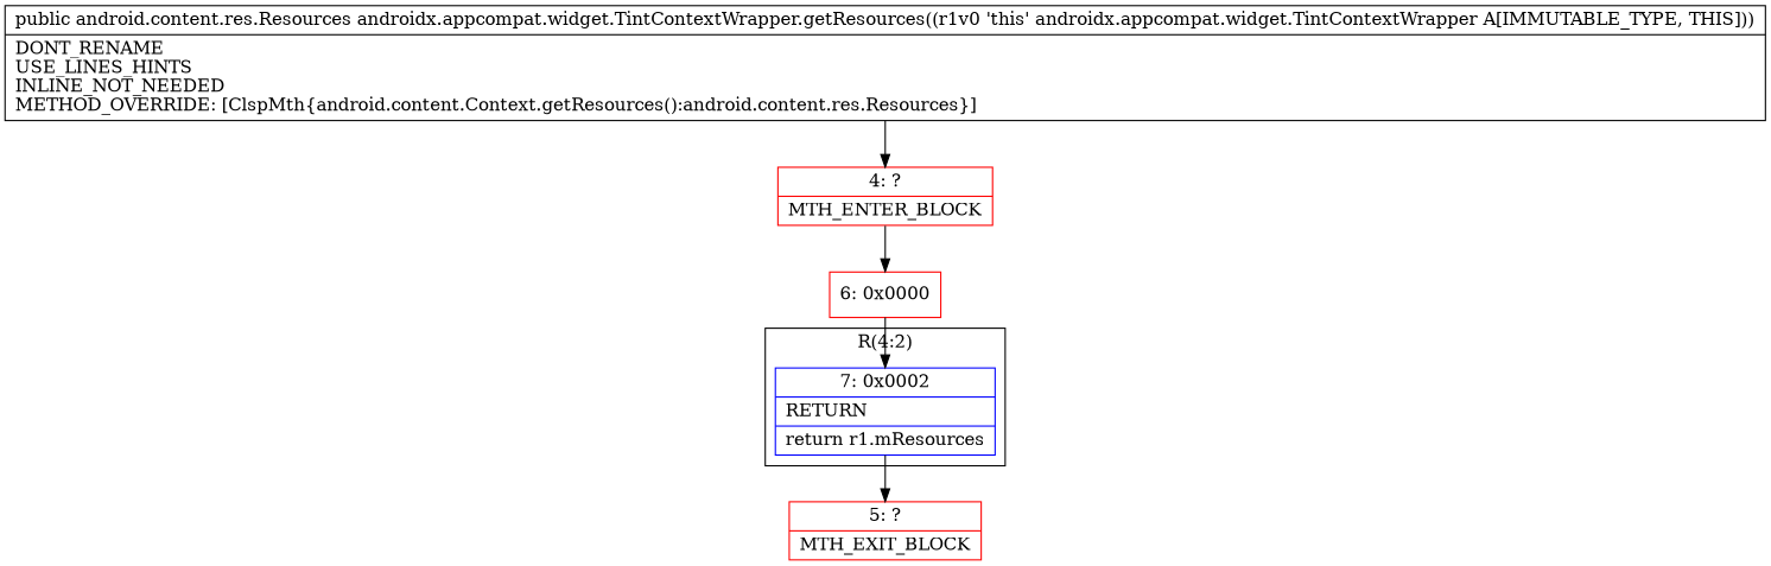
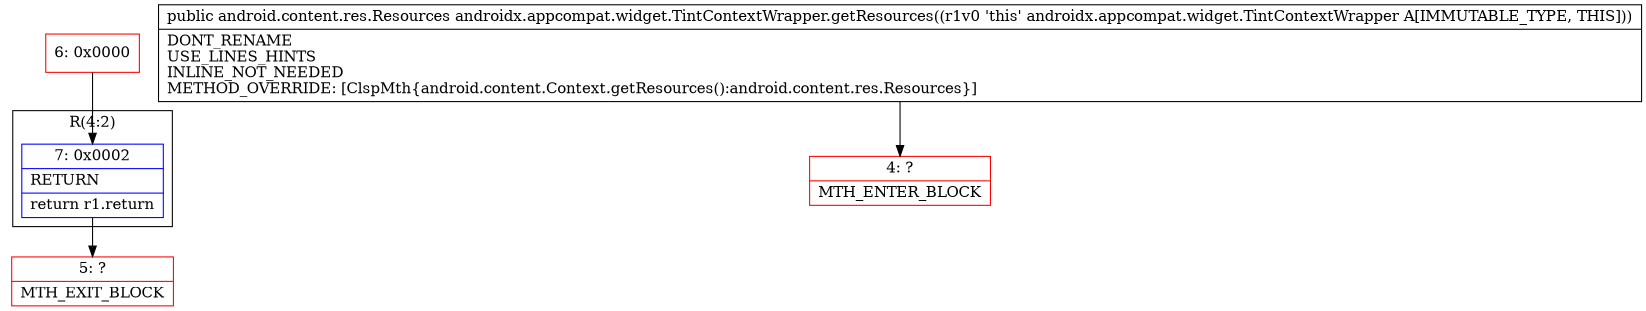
  digraph {
    node [color=red shape=record]
-   n1 [color=blue label="{7\:\ 0x0002|RETURN\l|return r1.mResources\l}"]
+   n1 [color=blue label="{7\:\ 0x0002|RETURN\l|return r1.return\l}"]
    n2 [label="{5\:\ ?|MTH_EXIT_BLOCK\l}"]
    n3 [label="{4\:\ ?|MTH_ENTER_BLOCK\l}"]
    n4 [label="{6\:\ 0x0000}"]
    n5 [label="{public android.content.res.Resources androidx.appcompat.widget.TintContextWrapper.getResources((r1v0 'this' androidx.appcompat.widget.TintContextWrapper A[IMMUTABLE_TYPE, THIS]))  | DONT_RENAME\lUSE_LINES_HINTS\lINLINE_NOT_NEEDED\lMETHOD_OVERRIDE: [ClspMth\{android.content.Context.getResources():android.content.res.Resources\}]\l}" color=""]
    subgraph cluster_1 {
      label="R(4:2)"
      n1
    }
    n1 -> n2
-   n3 -> n4
    n4 -> n1
    n5 -> n3
  }
